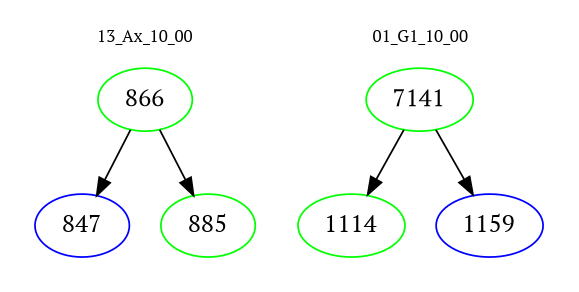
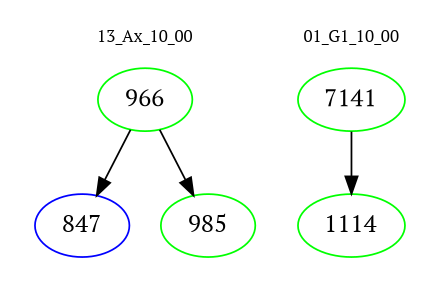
  digraph {
    fontname="PT Serif"
    node [color=green fontname="PT Serif"]
    edge [color=black fontname="PT Serif"]
-   n1 [label=866]
+   n1 [label=966]
    n2 [color=blue label=847]
-   n3 [label=885]
+   n3 [label=985]
    n4 [label=7141]
    n5 [label=1114]
-   n6 [color=blue label=1159]
    subgraph cluster_1 {
      color=white
      fontsize=10
      label="13_Ax_10_00"
      n1
      n2
      n3
    }
    subgraph cluster_2 {
      color=white
      fontsize=10
      label="01_G1_10_00"
      n4
      n5
-     n6
    }
    n1 -> n2
    n1 -> n3
    n4 -> n5
-   n4 -> n6
  }
